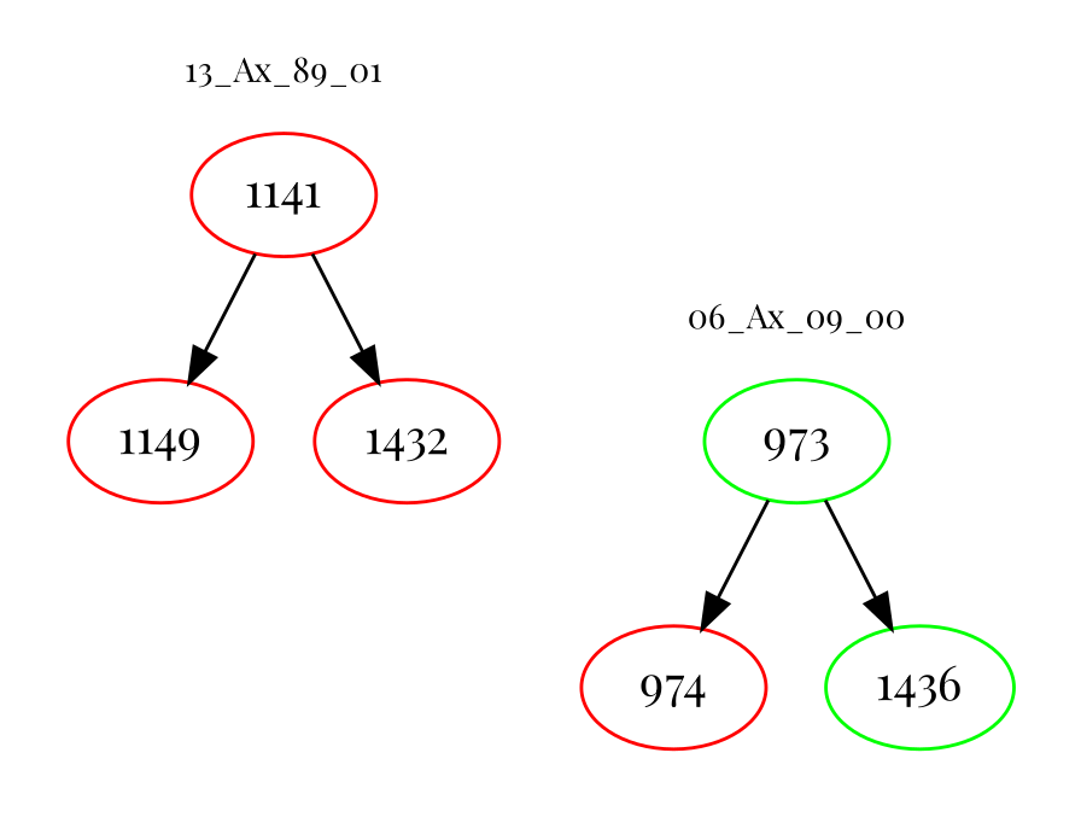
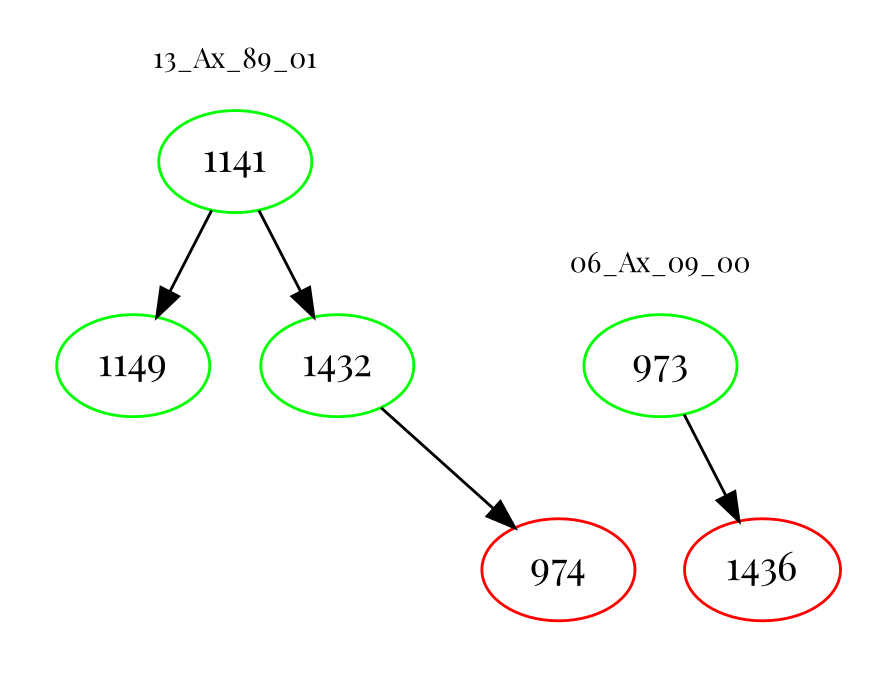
  digraph {
    fontname="Playfair Display"
    node [color=green fontname="Playfair Display"]
    edge [color=black fontname="Playfair Display"]
-   n1 [color=red label=1141]
-   n2 [color=red label=1149]
-   n3 [color=red label=1432]
+   n1 [label=1141]
+   n2 [label=1149]
+   n3 [label=1432]
    n4 [label=973]
    n5 [color=red label=974]
-   n6 [label=1436]
+   n6 [color=red label=1436]
    subgraph cluster_1 {
      color=white
      fontsize=10
      label="13_Ax_89_01"
      n1
      n2
      n3
    }
    subgraph cluster_2 {
      color=white
      fontsize=10
      label="06_Ax_09_00"
      n4
      n5
      n6
    }
    n1 -> n2
    n1 -> n3
-   n4 -> n5
+   n3 -> n5
    n4 -> n6
  }
